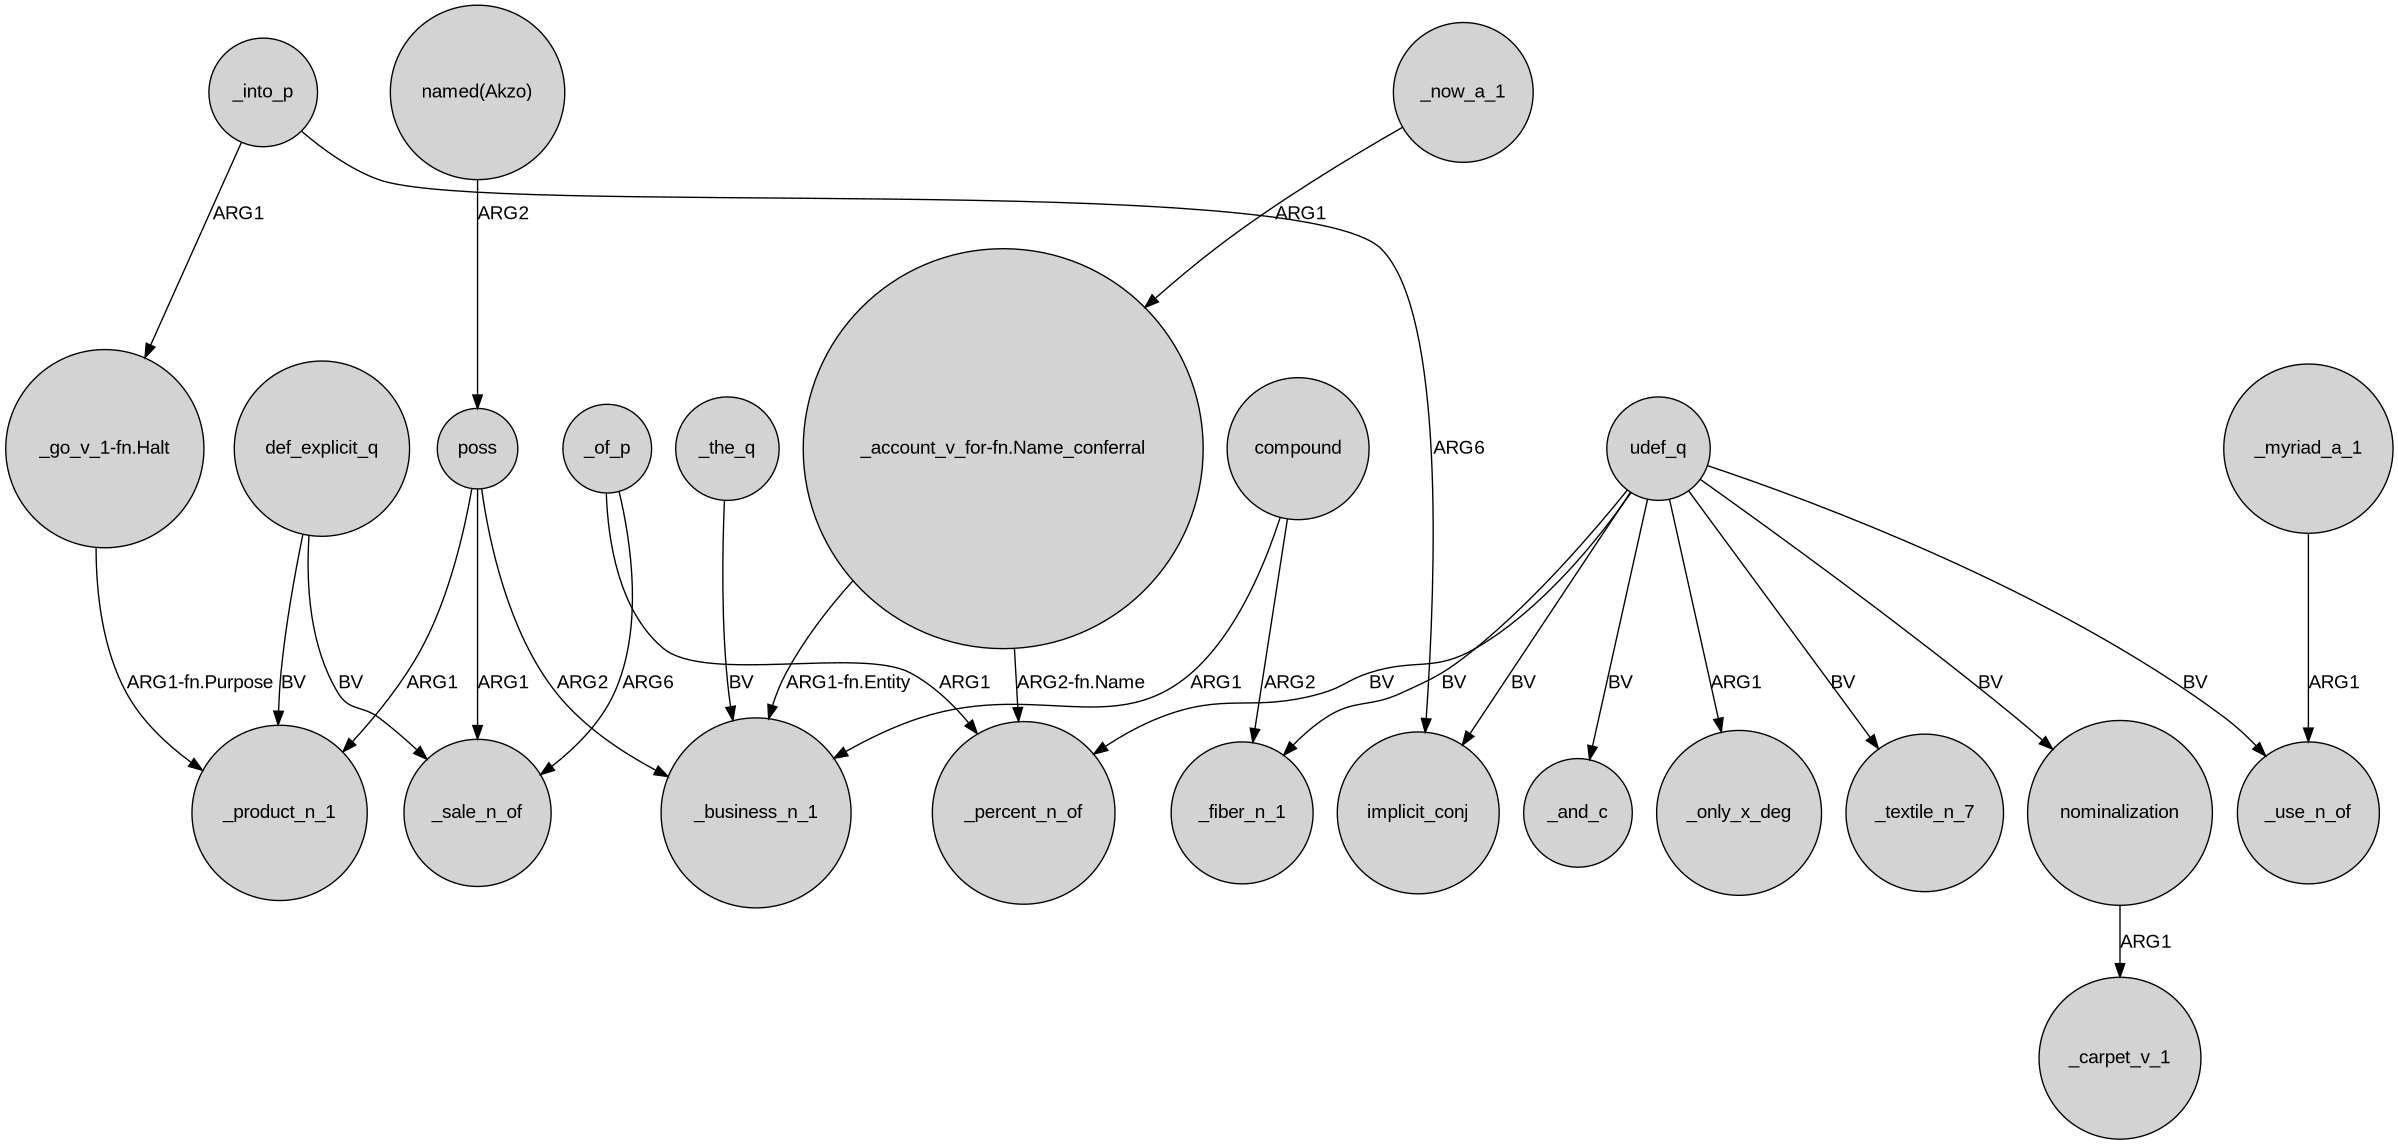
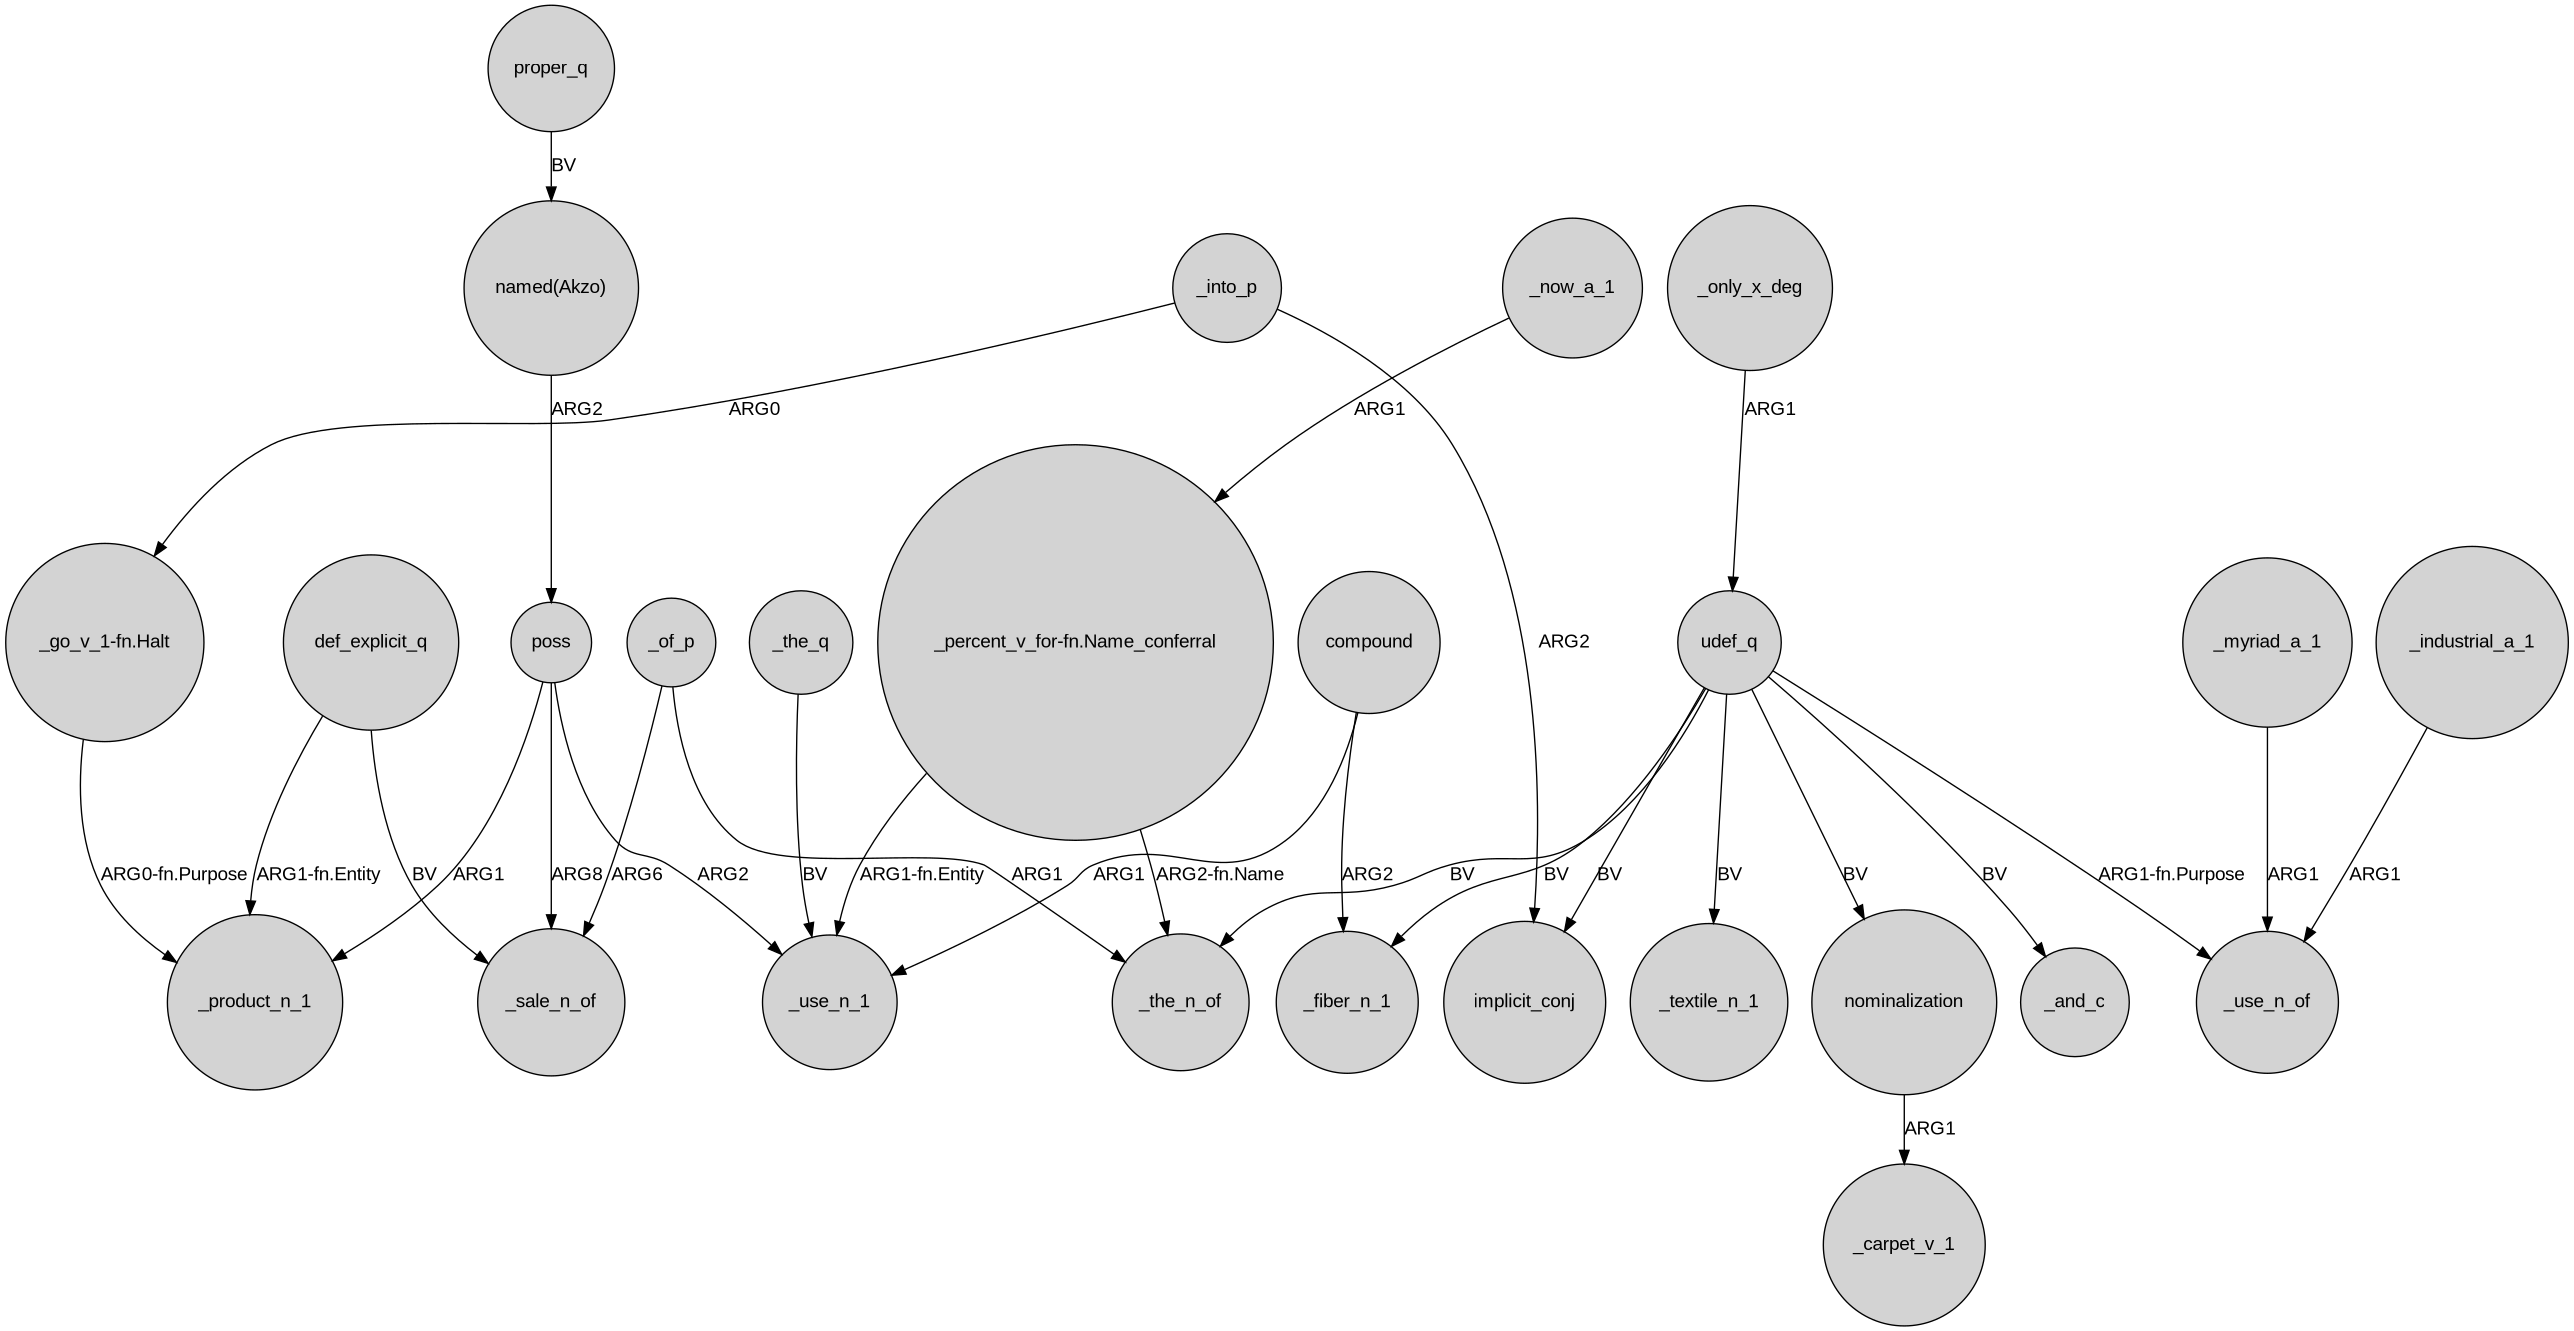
  digraph {
    fontname="Liberation Sans"
    node [fontname="Liberation Sans" shape=circle style=filled]
    edge [fontname="Liberation Sans"]
    def_explicit_q
    _product_n_1
    _sale_n_of
-   "_account_v_for-fn.Name_conferral"
-   _business_n_1
-   _percent_n_of
+   "_account_v_for-fn.Name_conferral" [label="_percent_v_for-fn.Name_conferral"]
+   _business_n_1 [label=_use_n_1]
+   _percent_n_of [label=_the_n_of]
    udef_q
-   _textile_n_1 [label=_textile_n_7]
+   _textile_n_1
    _use_n_of
    nominalization
    _and_c
    _fiber_n_1
    implicit_conj
    _carpet_v_1
    _into_p
    "_go_v_1-fn.Halt"
+   _industrial_a_1
    _now_a_1
    _the_q
    _of_p
    poss
    "named(Akzo)"
    _myriad_a_1
    compound
+   proper_q
    _only_x_deg
-   def_explicit_q -> _product_n_1 [label=BV]
+   def_explicit_q -> _product_n_1 [label="ARG1-fn.Entity"]
    def_explicit_q -> _sale_n_of [label=BV]
    "_account_v_for-fn.Name_conferral" -> _business_n_1 [label="ARG1-fn.Entity"]
    "_account_v_for-fn.Name_conferral" -> _percent_n_of [label="ARG2-fn.Name"]
    udef_q -> _percent_n_of [label=BV]
    udef_q -> _textile_n_1 [label=BV]
-   udef_q -> _use_n_of [label=BV]
+   udef_q -> _use_n_of [label="ARG1-fn.Purpose"]
    udef_q -> nominalization [label=BV]
    udef_q -> _and_c [label=BV]
    udef_q -> _fiber_n_1 [label=BV]
    udef_q -> implicit_conj [label=BV]
    nominalization -> _carpet_v_1 [label=ARG1]
-   _into_p -> implicit_conj [label=ARG6]
-   _into_p -> "_go_v_1-fn.Halt" [label=ARG1]
-   "_go_v_1-fn.Halt" -> _product_n_1 [label="ARG1-fn.Purpose"]
+   _into_p -> implicit_conj [label=ARG2]
+   _into_p -> "_go_v_1-fn.Halt" [label=ARG0]
+   "_go_v_1-fn.Halt" -> _product_n_1 [label="ARG0-fn.Purpose"]
+   _industrial_a_1 -> _use_n_of [label=ARG1]
    _now_a_1 -> "_account_v_for-fn.Name_conferral" [label=ARG1]
    _the_q -> _business_n_1 [label=BV]
    _of_p -> _sale_n_of [label=ARG6]
    _of_p -> _percent_n_of [label=ARG1]
    poss -> _product_n_1 [label=ARG1]
-   poss -> _sale_n_of [label=ARG1]
+   poss -> _sale_n_of [label=ARG8]
    poss -> _business_n_1 [label=ARG2]
    "named(Akzo)" -> poss [label=ARG2]
    _myriad_a_1 -> _use_n_of [label=ARG1]
    compound -> _business_n_1 [label=ARG1]
    compound -> _fiber_n_1 [label=ARG2]
-   udef_q -> _only_x_deg [label=ARG1]
+   proper_q -> "named(Akzo)" [label=BV]
+   _only_x_deg -> udef_q [label=ARG1]
  }
